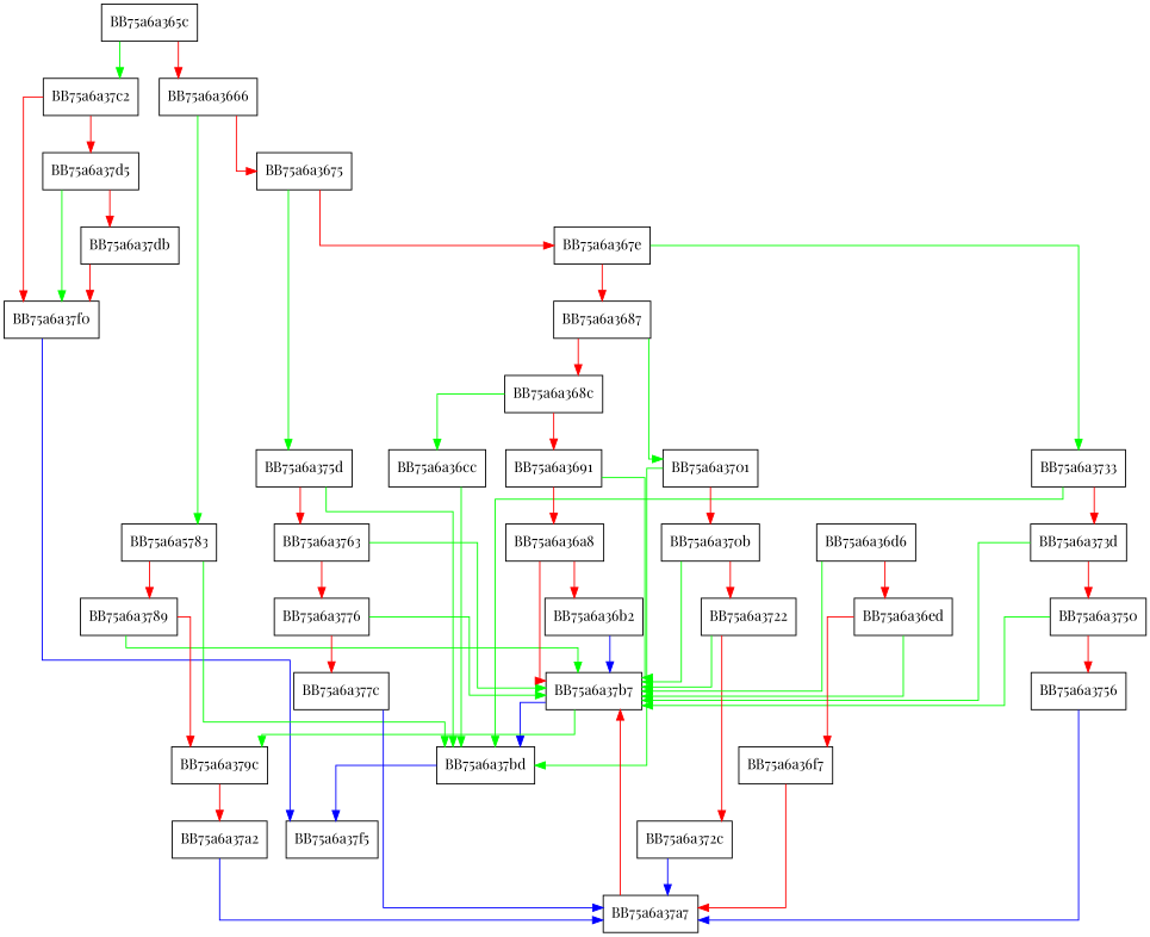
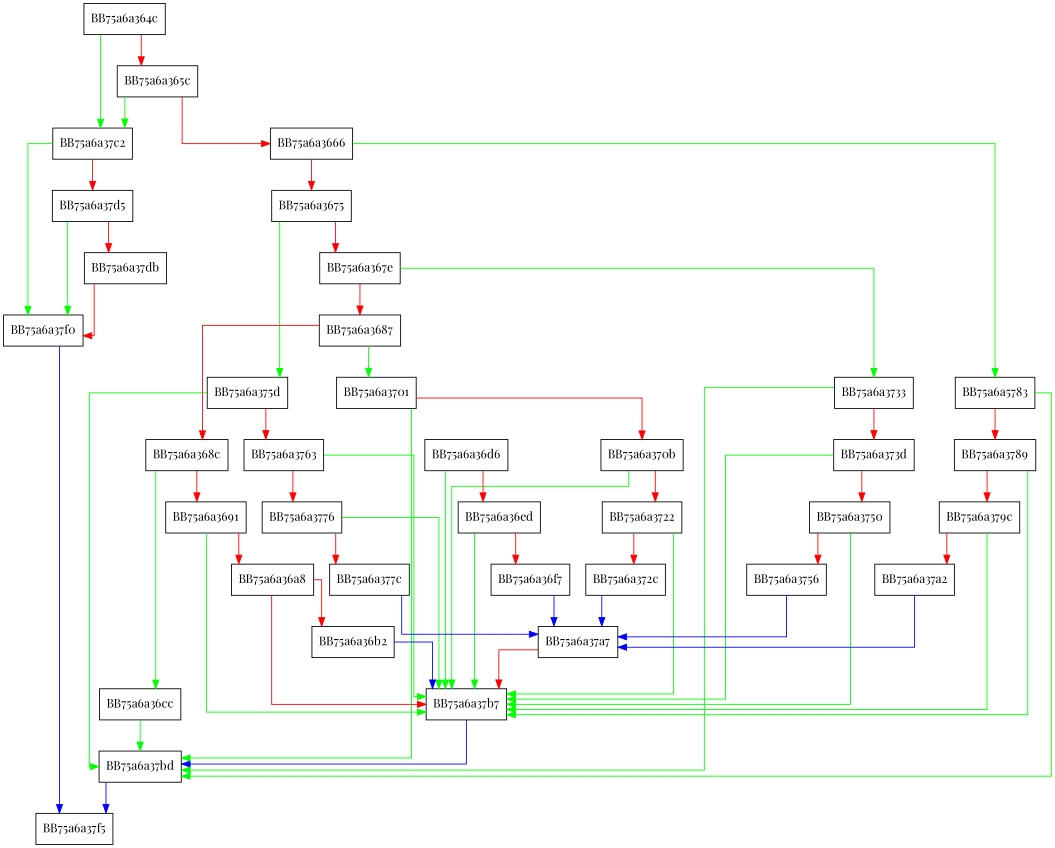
  digraph {
    fontname="Playfair Display"
    splines=ortho
    node [fontname="Playfair Display" shape=box]
    edge [color=red fontname="Playfair Display"]
+   BB75a6a364c
    BB75a6a37c2
    BB75a6a365c
    BB75a6a37f0
    BB75a6a37d5
    BB75a6a3666
    BB75a6a37f5
    BB75a6a37db
    n9 [label=BB75a6a5783]
    BB75a6a3675
    BB75a6a37bd
    BB75a6a3789
    BB75a6a375d
    BB75a6a367e
    BB75a6a37b7
    BB75a6a379c
    BB75a6a3763
    BB75a6a3733
    BB75a6a3687
    BB75a6a3776
    BB75a6a373d
    BB75a6a3701
    BB75a6a368c
    BB75a6a3750
    BB75a6a370b
    BB75a6a36cc
    BB75a6a3691
    BB75a6a3722
    BB75a6a36a8
    BB75a6a36d6
    BB75a6a36ed
    BB75a6a36b2
    BB75a6a36f7
    BB75a6a37a7
    BB75a6a372c
    BB75a6a3756
    BB75a6a377c
    BB75a6a37a2
-   BB75a6a37c2 -> BB75a6a37f0
+   BB75a6a364c -> BB75a6a37c2 [color=green]
+   BB75a6a364c -> BB75a6a365c
+   BB75a6a37c2 -> BB75a6a37f0 [color=green]
    BB75a6a37c2 -> BB75a6a37d5
    BB75a6a365c -> BB75a6a37c2 [color=green]
    BB75a6a365c -> BB75a6a3666
    BB75a6a37f0 -> BB75a6a37f5 [color=blue]
    BB75a6a37d5 -> BB75a6a37f0 [color=green]
    BB75a6a37d5 -> BB75a6a37db
    BB75a6a3666 -> n9 [color=green]
    BB75a6a3666 -> BB75a6a3675
    BB75a6a37db -> BB75a6a37f0
    n9 -> BB75a6a37bd [color=green]
    n9 -> BB75a6a3789
    BB75a6a3675 -> BB75a6a375d [color=green]
    BB75a6a3675 -> BB75a6a367e
    BB75a6a37bd -> BB75a6a37f5 [color=blue]
    BB75a6a3789 -> BB75a6a37b7 [color=green]
    BB75a6a3789 -> BB75a6a379c
    BB75a6a375d -> BB75a6a37bd [color=green]
    BB75a6a375d -> BB75a6a3763
    BB75a6a367e -> BB75a6a3733 [color=green]
    BB75a6a367e -> BB75a6a3687
    BB75a6a37b7 -> BB75a6a37bd [color=blue]
-   BB75a6a37b7 -> BB75a6a379c [color=green]
+   BB75a6a379c -> BB75a6a37b7 [color=green]
    BB75a6a379c -> BB75a6a37a2
    BB75a6a3763 -> BB75a6a37b7 [color=green]
    BB75a6a3763 -> BB75a6a3776
    BB75a6a3733 -> BB75a6a37bd [color=green]
    BB75a6a3733 -> BB75a6a373d
    BB75a6a3687 -> BB75a6a3701 [color=green]
    BB75a6a3687 -> BB75a6a368c
    BB75a6a3776 -> BB75a6a37b7 [color=green]
    BB75a6a3776 -> BB75a6a377c
    BB75a6a373d -> BB75a6a37b7 [color=green]
    BB75a6a373d -> BB75a6a3750
    BB75a6a3701 -> BB75a6a37bd [color=green]
    BB75a6a3701 -> BB75a6a370b
    BB75a6a368c -> BB75a6a36cc [color=green]
    BB75a6a368c -> BB75a6a3691
    BB75a6a3750 -> BB75a6a37b7 [color=green]
    BB75a6a3750 -> BB75a6a3756
    BB75a6a370b -> BB75a6a37b7 [color=green]
    BB75a6a370b -> BB75a6a3722
    BB75a6a36cc -> BB75a6a37bd [color=green]
    BB75a6a3691 -> BB75a6a37b7 [color=green]
    BB75a6a3691 -> BB75a6a36a8
    BB75a6a3722 -> BB75a6a37b7 [color=green]
    BB75a6a3722 -> BB75a6a372c
    BB75a6a36a8 -> BB75a6a37b7
    BB75a6a36a8 -> BB75a6a36b2
    BB75a6a36d6 -> BB75a6a37b7 [color=green]
    BB75a6a36d6 -> BB75a6a36ed
    BB75a6a36ed -> BB75a6a37b7 [color=green]
    BB75a6a36ed -> BB75a6a36f7
    BB75a6a36b2 -> BB75a6a37b7 [color=blue]
-   BB75a6a36f7 -> BB75a6a37a7
+   BB75a6a36f7 -> BB75a6a37a7 [color=blue]
    BB75a6a37a7 -> BB75a6a37b7
    BB75a6a372c -> BB75a6a37a7 [color=blue]
    BB75a6a3756 -> BB75a6a37a7 [color=blue]
    BB75a6a377c -> BB75a6a37a7 [color=blue]
    BB75a6a37a2 -> BB75a6a37a7 [color=blue]
  }
